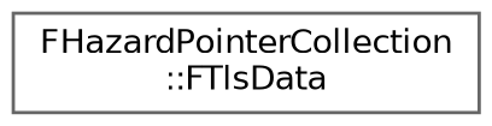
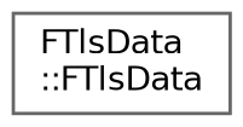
  digraph {
    rankdir=TB
-   n1 [color=grey40 fillcolor=white fontname=Helvetica fontsize=10 height=0.2 label="FHazardPointerCollection\l::FTlsData" shape=box style=filled width=0.4]
+   n1 [color=grey40 fillcolor=white fontname=Helvetica fontsize=10 height=0.2 label="FTlsData\l::FTlsData" shape=box style=filled width=0.4]
  }
